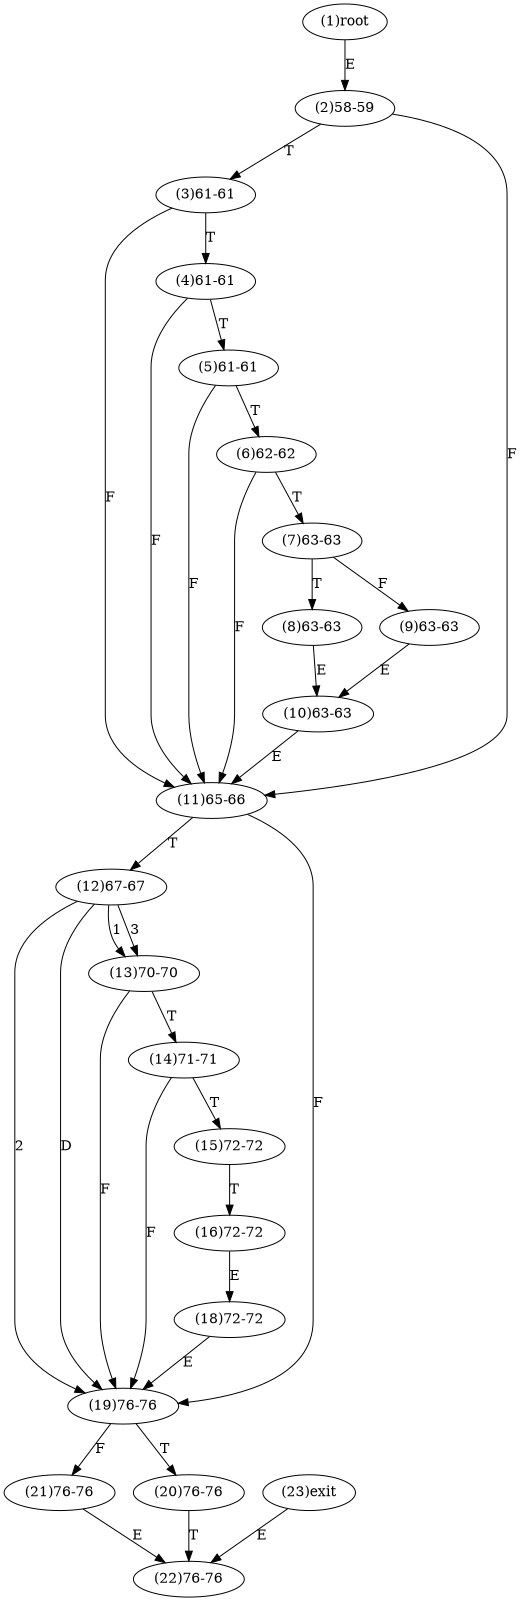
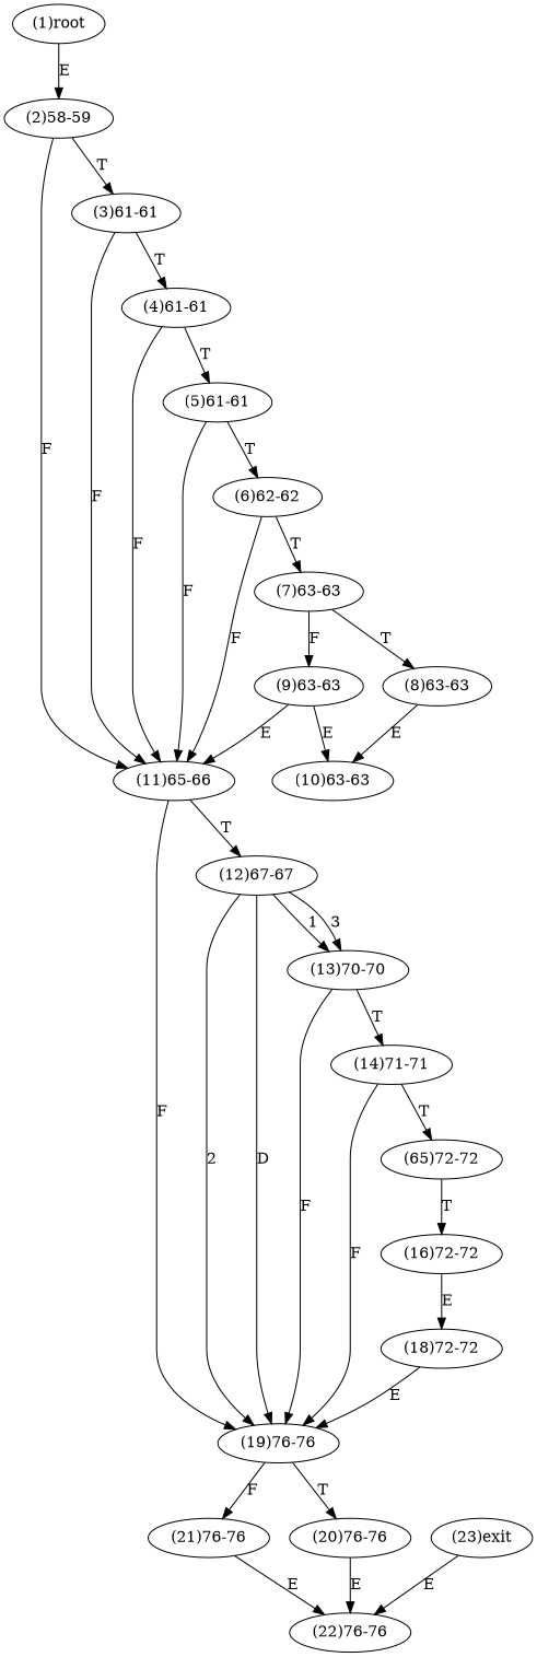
  digraph {
    n1 [label="(1)root"]
    n2 [label="(2)58-59"]
    n3 [label="(3)61-61"]
    n4 [label="(11)65-66"]
    n5 [label="(4)61-61"]
    n6 [label="(12)67-67"]
    n7 [label="(19)76-76"]
    n8 [label="(5)61-61"]
    n9 [label="(6)62-62"]
    n10 [label="(7)63-63"]
    n11 [label="(8)63-63"]
    n12 [label="(9)63-63"]
    n13 [label="(10)63-63"]
    n14 [label="(13)70-70"]
    n15 [label="(21)76-76"]
    n16 [label="(20)76-76"]
    n17 [label="(14)71-71"]
-   n18 [label="(15)72-72"]
+   n18 [label="(65)72-72"]
    n19 [label="(16)72-72"]
    n20 [label="(18)72-72"]
    n21 [label="(22)76-76"]
    n22 [label="(23)exit"]
    n1 -> n2 [label=E]
    n2 -> n3 [label=T]
    n2 -> n4 [label=F]
    n3 -> n4 [label=F]
    n3 -> n5 [label=T]
    n4 -> n6 [label=T]
    n4 -> n7 [label=F]
    n5 -> n4 [label=F]
    n5 -> n8 [label=T]
    n6 -> n7 [label=2]
    n6 -> n7 [label=D]
    n6 -> n14 [label=1]
    n6 -> n14 [label=3]
    n7 -> n15 [label=F]
    n7 -> n16 [label=T]
    n8 -> n4 [label=F]
    n8 -> n9 [label=T]
    n9 -> n4 [label=F]
    n9 -> n10 [label=T]
    n10 -> n11 [label=T]
    n10 -> n12 [label=F]
    n11 -> n13 [label=E]
    n12 -> n13 [label=E]
-   n13 -> n4 [label=E]
+   n12 -> n4 [label=E]
    n14 -> n7 [label=F]
    n14 -> n17 [label=T]
    n15 -> n21 [label=E]
-   n16 -> n21 [label=T]
+   n16 -> n21 [label=E]
    n17 -> n7 [label=F]
    n17 -> n18 [label=T]
    n18 -> n19 [label=T]
    n19 -> n20 [label=E]
    n20 -> n7 [label=E]
    n22 -> n21 [label=E]
  }
